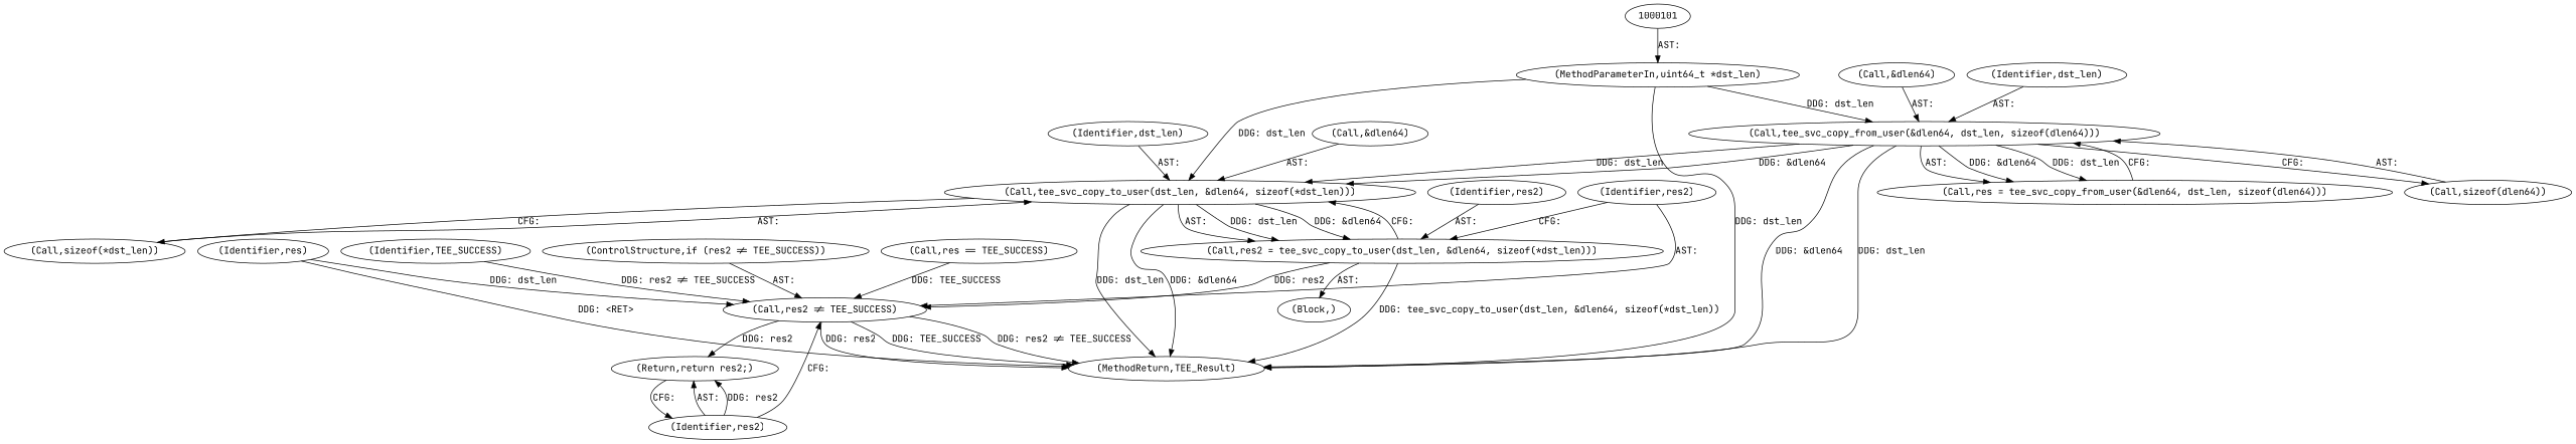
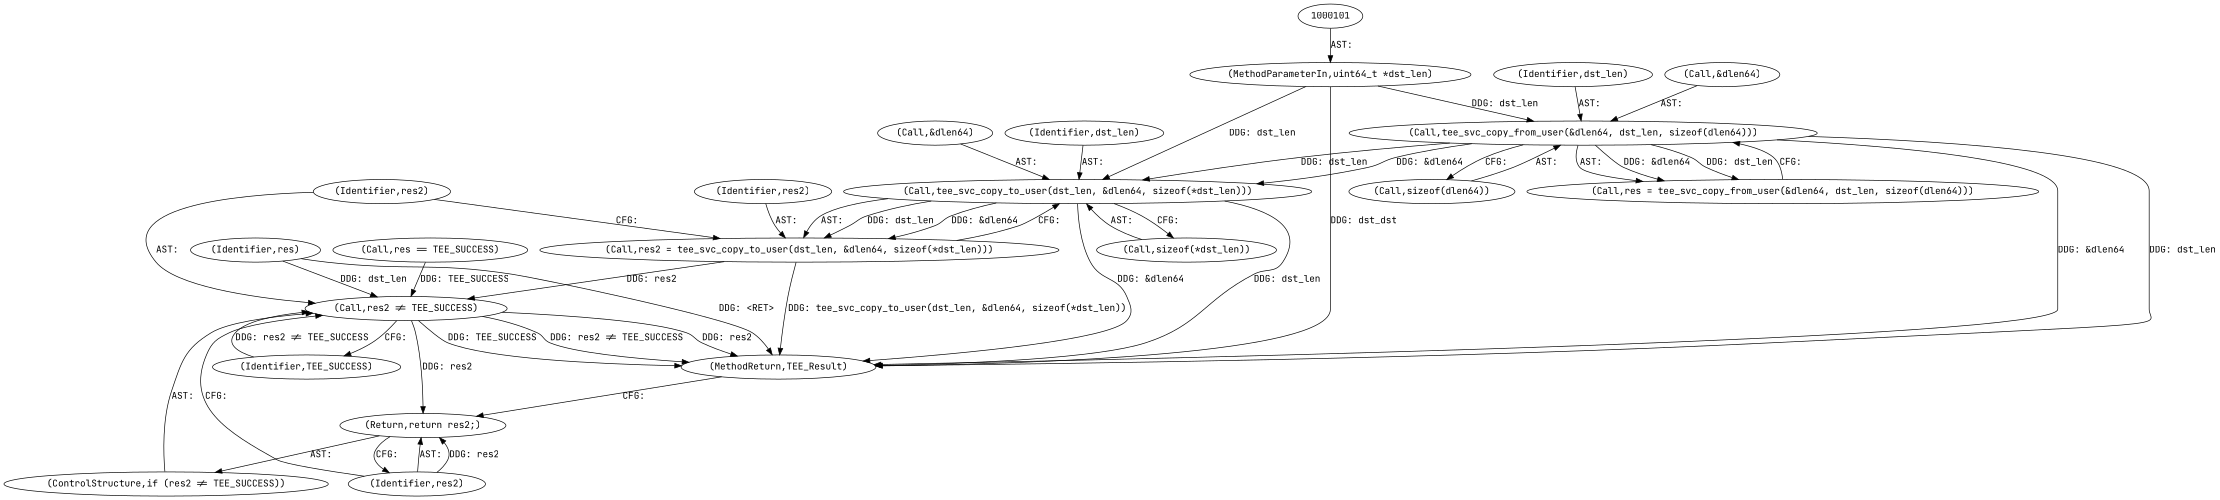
  digraph {
    fontname="JetBrains Mono"
    node [fontname="JetBrains Mono"]
    edge [fontname="JetBrains Mono"]
    n1 [label="(Call,tee_svc_copy_to_user(dst_len, &dlen64, sizeof(*dst_len)))"]
    n2 [label="(Call,res2 = tee_svc_copy_to_user(dst_len, &dlen64, sizeof(*dst_len)))"]
    n3 [label="(MethodReturn,TEE_Result)"]
    n4 [label="(Call,sizeof(*dst_len))"]
    n5 [label="(Call,res2 != TEE_SUCCESS)"]
-   n6 [label="(Block,)"]
    n7 [label="(Return,return res2;)"]
    n8 [label="(Call,tee_svc_copy_from_user(&dlen64, dst_len, sizeof(dlen64)))"]
    n9 [label="(Call,sizeof(dlen64))"]
    n10 [label="(Call,res = tee_svc_copy_from_user(&dlen64, dst_len, sizeof(dlen64)))"]
    n11 [label="(MethodParameterIn,uint64_t *dst_len)"]
    1000101
    n13 [label="(Identifier,TEE_SUCCESS)"]
    n14 [label="(ControlStructure,if (res2 != TEE_SUCCESS))"]
    n15 [label="(Identifier,res2)"]
    n16 [label="(Call,&dlen64)"]
    n17 [label="(Identifier,dst_len)"]
    n18 [label="(Identifier,dst_len)"]
    n19 [label="(Call,res == TEE_SUCCESS)"]
    n20 [label="(Identifier,res2)"]
    n21 [label="(Identifier,res)"]
    n22 [label="(Identifier,res2)"]
    n23 [label="(Call,&dlen64)"]
    n1 -> n2 [label="AST: "]
    n1 -> n2 [label="DDG: dst_len"]
    n1 -> n2 [label="DDG: &dlen64"]
    n1 -> n3 [label="DDG: dst_len"]
    n1 -> n3 [label="DDG: &dlen64"]
    n1 -> n4 [label="CFG: "]
    n2 -> n1 [label="CFG: "]
    n2 -> n3 [label="DDG: tee_svc_copy_to_user(dst_len, &dlen64, sizeof(*dst_len))"]
    n2 -> n5 [label="DDG: res2"]
-   n2 -> n6 [label="AST: "]
+   n3 -> n7 [label="CFG: "]
    n4 -> n1 [label="AST: "]
    n5 -> n3 [label="DDG: res2"]
    n5 -> n3 [label="DDG: TEE_SUCCESS"]
    n5 -> n3 [label="DDG: res2 != TEE_SUCCESS"]
    n5 -> n7 [label="DDG: res2"]
+   n5 -> n13 [label="CFG: "]
+   n7 -> n14 [label="AST: "]
    n7 -> n15 [label="CFG: "]
    n8 -> n1 [label="DDG: dst_len"]
    n8 -> n1 [label="DDG: &dlen64"]
    n8 -> n3 [label="DDG: &dlen64"]
    n8 -> n3 [label="DDG: dst_len"]
    n8 -> n9 [label="CFG: "]
    n8 -> n10 [label="AST: "]
    n8 -> n10 [label="DDG: &dlen64"]
    n8 -> n10 [label="DDG: dst_len"]
    n9 -> n8 [label="AST: "]
    n10 -> n8 [label="CFG: "]
    n11 -> n1 [label="DDG: dst_len"]
-   n11 -> n3 [label="DDG: dst_len"]
+   n11 -> n3 [label="DDG: dst_dst"]
    n11 -> n8 [label="DDG: dst_len"]
    1000101 -> n11 [label="AST: "]
    n13 -> n5 [label="DDG: res2 != TEE_SUCCESS"]
    n14 -> n5 [label="AST: "]
    n15 -> n5 [label="CFG: "]
    n15 -> n7 [label="AST: "]
    n15 -> n7 [label="DDG: res2"]
    n16 -> n1 [label="AST: "]
    n17 -> n1 [label="AST: "]
    n18 -> n8 [label="AST: "]
    n19 -> n5 [label="DDG: TEE_SUCCESS"]
    n20 -> n2 [label="CFG: "]
    n20 -> n5 [label="AST: "]
    n21 -> n3 [label="DDG: <RET>"]
    n21 -> n5 [label="DDG: dst_len"]
    n22 -> n2 [label="AST: "]
    n23 -> n8 [label="AST: "]
  }
